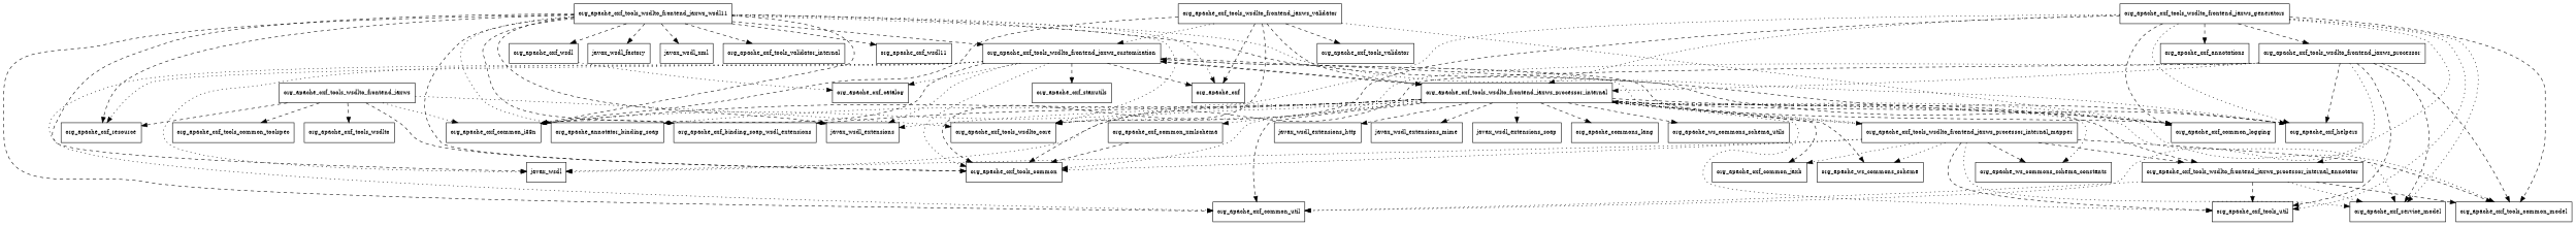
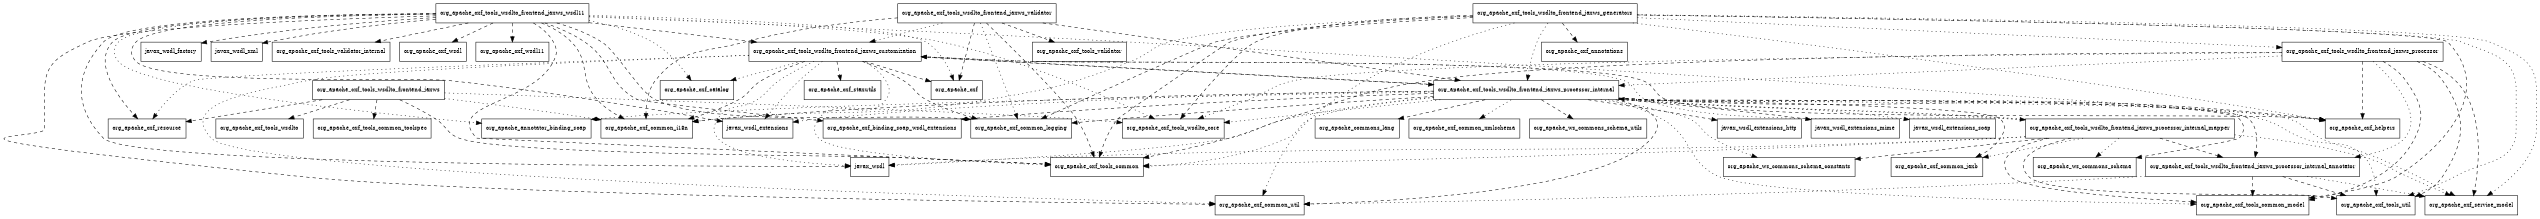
  digraph {
    node [fontsize=10.0 shape=box]
    edge [style=dashed]
    org_apache_cxf_tools_wsdlto_frontend_jaxws
-   org_apache_cxf_common_i18n [label=org_apache_cxf_common_i38n]
+   org_apache_cxf_common_i18n
    org_apache_cxf_resource
    org_apache_cxf_tools_common
    org_apache_cxf_tools_common_toolspec
    org_apache_cxf_tools_wsdlto
    org_apache_cxf_tools_wsdlto_core
    org_apache_cxf_tools_wsdlto_frontend_jaxws_customization
    javax_wsdl
    javax_wsdl_extensions
    org_apache_cxf
    org_apache_cxf_catalog
    org_apache_cxf_common_logging
    org_apache_cxf_common_util
    org_apache_cxf_helpers
    org_apache_cxf_staxutils
    org_apache_cxf_tools_wsdlto_frontend_jaxws_processor_internal
    org_apache_cxf_service_model
    org_apache_cxf_tools_common_model
    org_apache_cxf_tools_util
    org_apache_cxf_tools_wsdlto_frontend_jaxws_processor_internal_annotator
    javax_wsdl_extensions_http
    javax_wsdl_extensions_mime
    javax_wsdl_extensions_soap
    org_apache_commons_lang
    n26 [label=org_apache_annotator_binding_soap]
    org_apache_cxf_binding_soap_wsdl_extensions
    org_apache_cxf_common_jaxb
    org_apache_cxf_common_xmlschema
    org_apache_cxf_tools_wsdlto_frontend_jaxws_processor_internal_mapper
    org_apache_ws_commons_schema
    org_apache_ws_commons_schema_constants
    org_apache_ws_commons_schema_utils
    org_apache_cxf_tools_wsdlto_frontend_jaxws_generators
    org_apache_cxf_annotations
    org_apache_cxf_tools_wsdlto_frontend_jaxws_processor
    org_apache_cxf_tools_wsdlto_frontend_jaxws_validator
    org_apache_cxf_tools_validator
    org_apache_cxf_tools_wsdlto_frontend_jaxws_wsdl11
    javax_wsdl_factory
    javax_wsdl_xml
    org_apache_cxf_tools_validator_internal
    org_apache_cxf_wsdl
    org_apache_cxf_wsdl11
    org_apache_cxf_tools_wsdlto_frontend_jaxws -> org_apache_cxf_common_i18n [style=dotted]
    org_apache_cxf_tools_wsdlto_frontend_jaxws -> org_apache_cxf_resource
    org_apache_cxf_tools_wsdlto_frontend_jaxws -> org_apache_cxf_tools_common
    org_apache_cxf_tools_wsdlto_frontend_jaxws -> org_apache_cxf_tools_common_toolspec
    org_apache_cxf_tools_wsdlto_frontend_jaxws -> org_apache_cxf_tools_wsdlto
    org_apache_cxf_tools_wsdlto_frontend_jaxws -> org_apache_cxf_tools_wsdlto_core [style=dotted]
    org_apache_cxf_tools_wsdlto_frontend_jaxws_customization -> org_apache_cxf_common_i18n
    org_apache_cxf_tools_wsdlto_frontend_jaxws_customization -> org_apache_cxf_resource [style=dotted]
    org_apache_cxf_tools_wsdlto_frontend_jaxws_customization -> org_apache_cxf_tools_common [style=dotted]
    org_apache_cxf_tools_wsdlto_frontend_jaxws_customization -> javax_wsdl [style=dotted]
    org_apache_cxf_tools_wsdlto_frontend_jaxws_customization -> javax_wsdl_extensions [style=dotted]
    org_apache_cxf_tools_wsdlto_frontend_jaxws_customization -> org_apache_cxf
    org_apache_cxf_tools_wsdlto_frontend_jaxws_customization -> org_apache_cxf_catalog [style=dotted]
    org_apache_cxf_tools_wsdlto_frontend_jaxws_customization -> org_apache_cxf_common_logging
    org_apache_cxf_tools_wsdlto_frontend_jaxws_customization -> org_apache_cxf_common_util [style=dotted]
    org_apache_cxf_tools_wsdlto_frontend_jaxws_customization -> org_apache_cxf_helpers
    org_apache_cxf_tools_wsdlto_frontend_jaxws_customization -> org_apache_cxf_staxutils
    org_apache_cxf_tools_wsdlto_frontend_jaxws_customization -> org_apache_cxf_tools_wsdlto_frontend_jaxws_processor_internal
    org_apache_cxf_tools_wsdlto_frontend_jaxws_processor_internal -> org_apache_cxf_common_i18n
    org_apache_cxf_tools_wsdlto_frontend_jaxws_processor_internal -> org_apache_cxf_tools_common [style=dotted]
    org_apache_cxf_tools_wsdlto_frontend_jaxws_processor_internal -> org_apache_cxf_tools_wsdlto_core [style=dotted]
    org_apache_cxf_tools_wsdlto_frontend_jaxws_processor_internal -> org_apache_cxf_tools_wsdlto_frontend_jaxws_customization
    org_apache_cxf_tools_wsdlto_frontend_jaxws_processor_internal -> javax_wsdl [style=dotted]
    org_apache_cxf_tools_wsdlto_frontend_jaxws_processor_internal -> javax_wsdl_extensions [style=dotted]
    org_apache_cxf_tools_wsdlto_frontend_jaxws_processor_internal -> org_apache_cxf_common_logging
    org_apache_cxf_tools_wsdlto_frontend_jaxws_processor_internal -> org_apache_cxf_common_util
    org_apache_cxf_tools_wsdlto_frontend_jaxws_processor_internal -> org_apache_cxf_helpers
    org_apache_cxf_tools_wsdlto_frontend_jaxws_processor_internal -> org_apache_cxf_service_model [style=dotted]
    org_apache_cxf_tools_wsdlto_frontend_jaxws_processor_internal -> org_apache_cxf_tools_common_model [style=dotted]
    org_apache_cxf_tools_wsdlto_frontend_jaxws_processor_internal -> org_apache_cxf_tools_util [style=dotted]
    org_apache_cxf_tools_wsdlto_frontend_jaxws_processor_internal -> org_apache_cxf_tools_wsdlto_frontend_jaxws_processor_internal_annotator
    org_apache_cxf_tools_wsdlto_frontend_jaxws_processor_internal -> javax_wsdl_extensions_http
    org_apache_cxf_tools_wsdlto_frontend_jaxws_processor_internal -> javax_wsdl_extensions_mime
    org_apache_cxf_tools_wsdlto_frontend_jaxws_processor_internal -> javax_wsdl_extensions_soap [style=dotted]
    org_apache_cxf_tools_wsdlto_frontend_jaxws_processor_internal -> org_apache_commons_lang
    org_apache_cxf_tools_wsdlto_frontend_jaxws_processor_internal -> n26 [style=dotted]
    org_apache_cxf_tools_wsdlto_frontend_jaxws_processor_internal -> org_apache_cxf_binding_soap_wsdl_extensions
    org_apache_cxf_tools_wsdlto_frontend_jaxws_processor_internal -> org_apache_cxf_common_jaxb
    org_apache_cxf_tools_wsdlto_frontend_jaxws_processor_internal -> org_apache_cxf_common_xmlschema [style=dotted]
    org_apache_cxf_tools_wsdlto_frontend_jaxws_processor_internal -> org_apache_cxf_tools_wsdlto_frontend_jaxws_processor_internal_mapper [style=dotted]
    org_apache_cxf_tools_wsdlto_frontend_jaxws_processor_internal -> org_apache_ws_commons_schema
    org_apache_cxf_tools_wsdlto_frontend_jaxws_processor_internal -> org_apache_ws_commons_schema_constants [style=dotted]
    org_apache_cxf_tools_wsdlto_frontend_jaxws_processor_internal -> org_apache_ws_commons_schema_utils
    org_apache_cxf_tools_wsdlto_frontend_jaxws_processor_internal_annotator -> org_apache_cxf_common_util [style=dotted]
    org_apache_cxf_tools_wsdlto_frontend_jaxws_processor_internal_annotator -> org_apache_cxf_service_model [style=dotted]
    org_apache_cxf_tools_wsdlto_frontend_jaxws_processor_internal_annotator -> org_apache_cxf_tools_common_model
    org_apache_cxf_tools_wsdlto_frontend_jaxws_processor_internal_annotator -> org_apache_cxf_tools_util
    org_apache_cxf_tools_wsdlto_frontend_jaxws_processor_internal_mapper -> org_apache_cxf_tools_common [style=dotted]
    org_apache_cxf_tools_wsdlto_frontend_jaxws_processor_internal_mapper -> org_apache_cxf_tools_wsdlto_frontend_jaxws_customization [style=dotted]
    org_apache_cxf_tools_wsdlto_frontend_jaxws_processor_internal_mapper -> javax_wsdl [style=dotted]
    org_apache_cxf_tools_wsdlto_frontend_jaxws_processor_internal_mapper -> org_apache_cxf_tools_wsdlto_frontend_jaxws_processor_internal [style=dotted]
    org_apache_cxf_tools_wsdlto_frontend_jaxws_processor_internal_mapper -> org_apache_cxf_service_model [style=dotted]
    org_apache_cxf_tools_wsdlto_frontend_jaxws_processor_internal_mapper -> org_apache_cxf_tools_common_model
    org_apache_cxf_tools_wsdlto_frontend_jaxws_processor_internal_mapper -> org_apache_cxf_tools_util
    org_apache_cxf_tools_wsdlto_frontend_jaxws_processor_internal_mapper -> org_apache_cxf_tools_wsdlto_frontend_jaxws_processor_internal_annotator
    org_apache_cxf_tools_wsdlto_frontend_jaxws_processor_internal_mapper -> org_apache_cxf_common_jaxb [style=dotted]
    org_apache_cxf_tools_wsdlto_frontend_jaxws_processor_internal_mapper -> org_apache_ws_commons_schema [style=dotted]
    org_apache_cxf_tools_wsdlto_frontend_jaxws_processor_internal_mapper -> org_apache_ws_commons_schema_constants
    org_apache_cxf_tools_wsdlto_frontend_jaxws_generators -> org_apache_cxf_common_i18n [style=dotted]
-   org_apache_cxf_common_xmlschema -> org_apache_cxf_tools_common
+   org_apache_cxf_tools_wsdlto_frontend_jaxws_generators -> org_apache_cxf_tools_common
    org_apache_cxf_tools_wsdlto_frontend_jaxws_generators -> org_apache_cxf_tools_wsdlto_core
    org_apache_cxf_tools_wsdlto_frontend_jaxws_generators -> org_apache_cxf_common_logging
    org_apache_cxf_tools_wsdlto_frontend_jaxws_generators -> org_apache_cxf_common_util [style=dotted]
    org_apache_cxf_tools_wsdlto_frontend_jaxws_generators -> org_apache_cxf_helpers [style=dotted]
    org_apache_cxf_tools_wsdlto_frontend_jaxws_generators -> org_apache_cxf_tools_wsdlto_frontend_jaxws_processor_internal [style=dotted]
    org_apache_cxf_tools_wsdlto_frontend_jaxws_generators -> org_apache_cxf_service_model [style=dotted]
    org_apache_cxf_tools_wsdlto_frontend_jaxws_generators -> org_apache_cxf_tools_common_model
    org_apache_cxf_tools_wsdlto_frontend_jaxws_generators -> org_apache_cxf_tools_util [style=dotted]
    org_apache_cxf_tools_wsdlto_frontend_jaxws_generators -> org_apache_cxf_annotations
-   org_apache_cxf_tools_wsdlto_frontend_jaxws_generators -> org_apache_cxf_tools_wsdlto_frontend_jaxws_processor
+   org_apache_cxf_tools_wsdlto_frontend_jaxws_generators -> org_apache_cxf_tools_wsdlto_frontend_jaxws_processor [style=dotted]
    org_apache_cxf_tools_wsdlto_frontend_jaxws_processor -> org_apache_cxf_tools_common
    org_apache_cxf_tools_wsdlto_frontend_jaxws_processor -> org_apache_cxf_tools_wsdlto_core [style=dotted]
    org_apache_cxf_tools_wsdlto_frontend_jaxws_processor -> org_apache_cxf_helpers
    org_apache_cxf_tools_wsdlto_frontend_jaxws_processor -> org_apache_cxf_tools_wsdlto_frontend_jaxws_processor_internal [style=dotted]
    org_apache_cxf_tools_wsdlto_frontend_jaxws_processor -> org_apache_cxf_service_model
    org_apache_cxf_tools_wsdlto_frontend_jaxws_processor -> org_apache_cxf_tools_common_model
    org_apache_cxf_tools_wsdlto_frontend_jaxws_processor -> org_apache_cxf_tools_util
    org_apache_cxf_tools_wsdlto_frontend_jaxws_processor -> org_apache_cxf_tools_wsdlto_frontend_jaxws_processor_internal_annotator [style=dotted]
    org_apache_cxf_tools_wsdlto_frontend_jaxws_validator -> org_apache_cxf_common_i18n
    org_apache_cxf_tools_wsdlto_frontend_jaxws_validator -> org_apache_cxf_tools_common
    org_apache_cxf_tools_wsdlto_frontend_jaxws_validator -> org_apache_cxf_tools_wsdlto_frontend_jaxws_customization [style=dotted]
    org_apache_cxf_tools_wsdlto_frontend_jaxws_validator -> org_apache_cxf
    org_apache_cxf_tools_wsdlto_frontend_jaxws_validator -> org_apache_cxf_common_logging [style=dotted]
    org_apache_cxf_tools_wsdlto_frontend_jaxws_validator -> org_apache_cxf_tools_wsdlto_frontend_jaxws_processor_internal
    org_apache_cxf_tools_wsdlto_frontend_jaxws_validator -> org_apache_cxf_tools_validator
    org_apache_cxf_tools_wsdlto_frontend_jaxws_wsdl11 -> org_apache_cxf_common_i18n
    org_apache_cxf_tools_wsdlto_frontend_jaxws_wsdl11 -> org_apache_cxf_resource
    org_apache_cxf_tools_wsdlto_frontend_jaxws_wsdl11 -> org_apache_cxf_tools_common
    org_apache_cxf_tools_wsdlto_frontend_jaxws_wsdl11 -> org_apache_cxf_tools_wsdlto_core [style=dotted]
    org_apache_cxf_tools_wsdlto_frontend_jaxws_wsdl11 -> org_apache_cxf_tools_wsdlto_frontend_jaxws_customization
    org_apache_cxf_tools_wsdlto_frontend_jaxws_wsdl11 -> javax_wsdl
    org_apache_cxf_tools_wsdlto_frontend_jaxws_wsdl11 -> javax_wsdl_extensions
    org_apache_cxf_tools_wsdlto_frontend_jaxws_wsdl11 -> org_apache_cxf [style=dotted]
-   org_apache_cxf_wsdl -> org_apache_cxf_catalog [style=dotted]
+   org_apache_cxf_tools_wsdlto_frontend_jaxws_wsdl11 -> org_apache_cxf_catalog [style=dotted]
    org_apache_cxf_tools_wsdlto_frontend_jaxws_wsdl11 -> org_apache_cxf_common_logging
    org_apache_cxf_tools_wsdlto_frontend_jaxws_wsdl11 -> org_apache_cxf_common_util
    org_apache_cxf_tools_wsdlto_frontend_jaxws_wsdl11 -> org_apache_cxf_helpers [style=dotted]
    org_apache_cxf_tools_wsdlto_frontend_jaxws_wsdl11 -> n26 [style=dotted]
    org_apache_cxf_tools_wsdlto_frontend_jaxws_wsdl11 -> org_apache_cxf_binding_soap_wsdl_extensions
    org_apache_cxf_tools_wsdlto_frontend_jaxws_wsdl11 -> javax_wsdl_factory
    org_apache_cxf_tools_wsdlto_frontend_jaxws_wsdl11 -> javax_wsdl_xml
    org_apache_cxf_tools_wsdlto_frontend_jaxws_wsdl11 -> org_apache_cxf_tools_validator_internal
    org_apache_cxf_tools_wsdlto_frontend_jaxws_wsdl11 -> org_apache_cxf_wsdl
    org_apache_cxf_tools_wsdlto_frontend_jaxws_wsdl11 -> org_apache_cxf_wsdl11
  }
